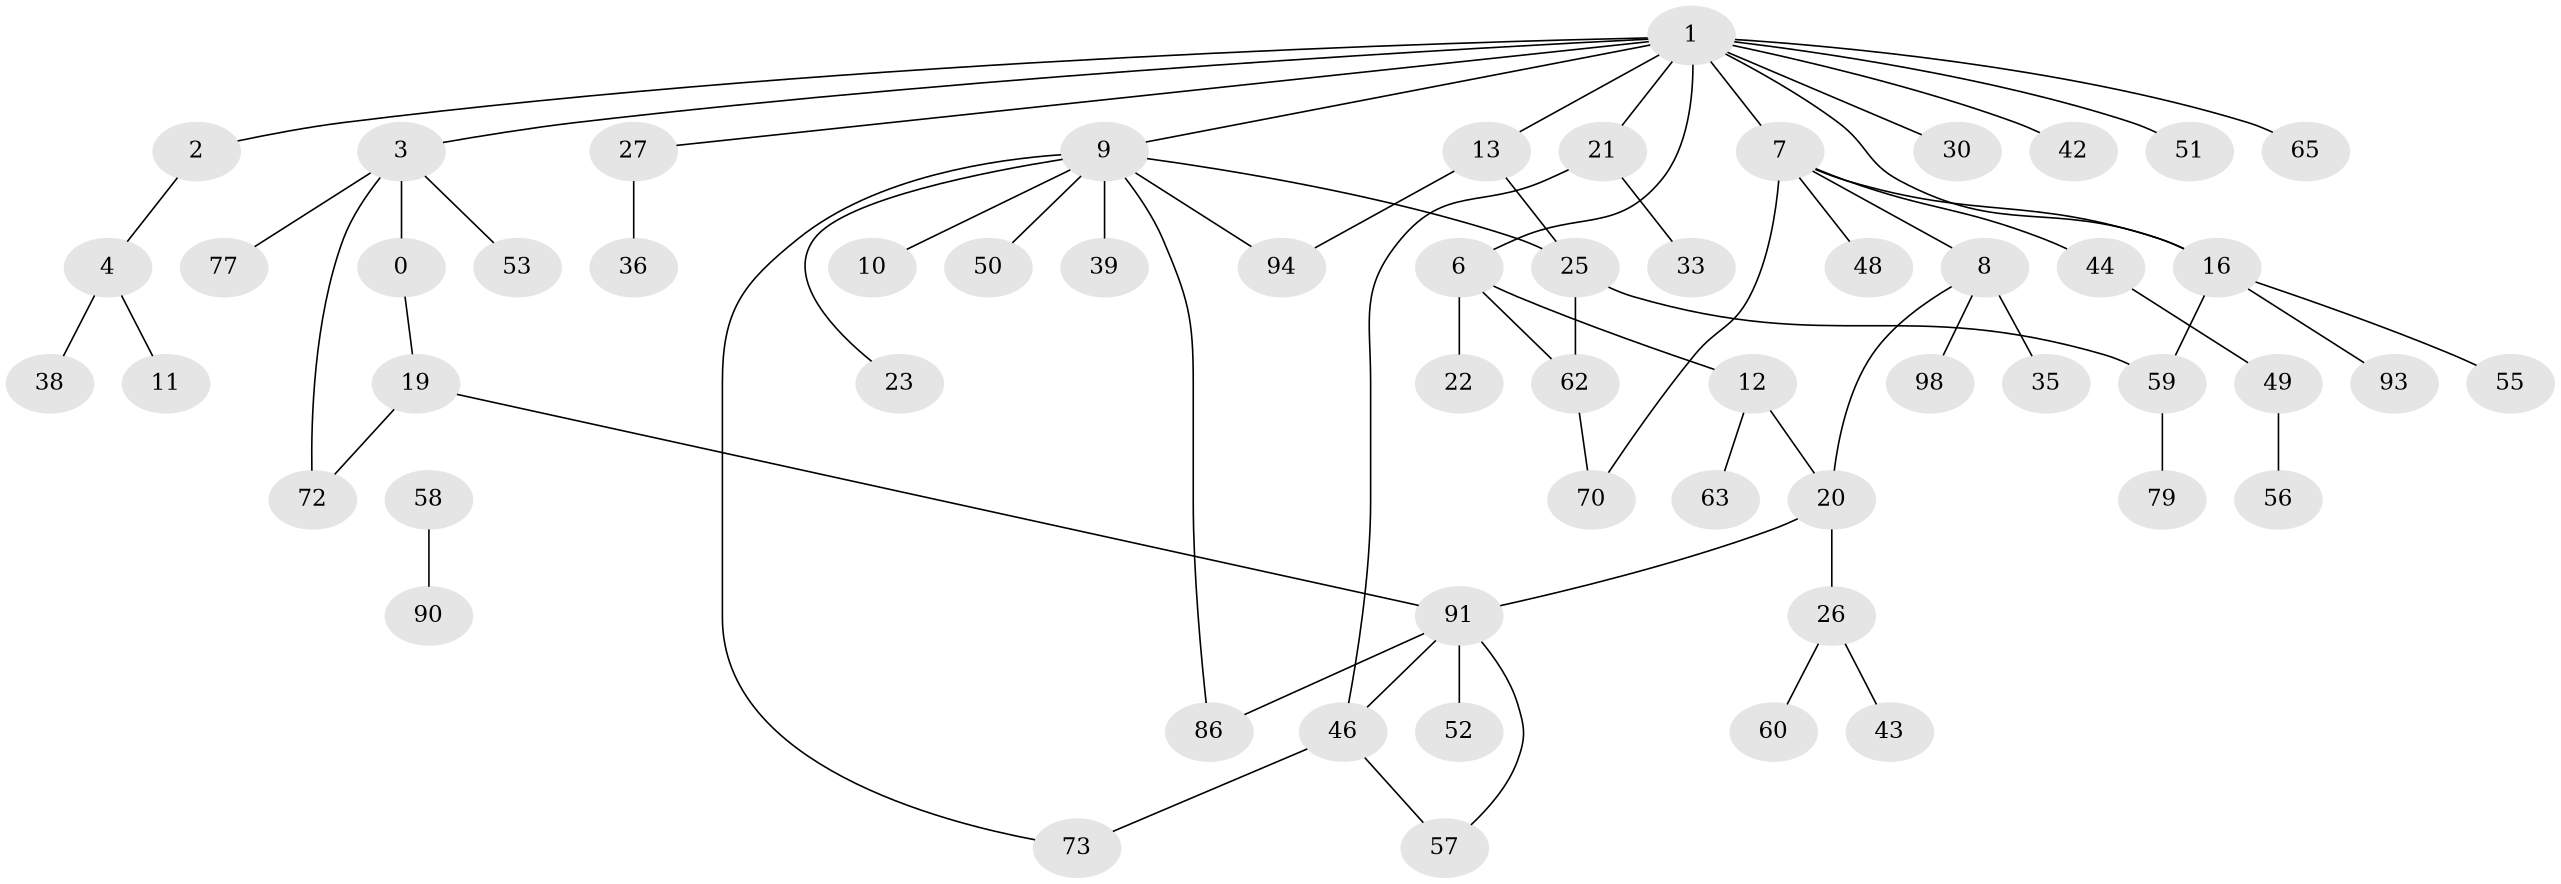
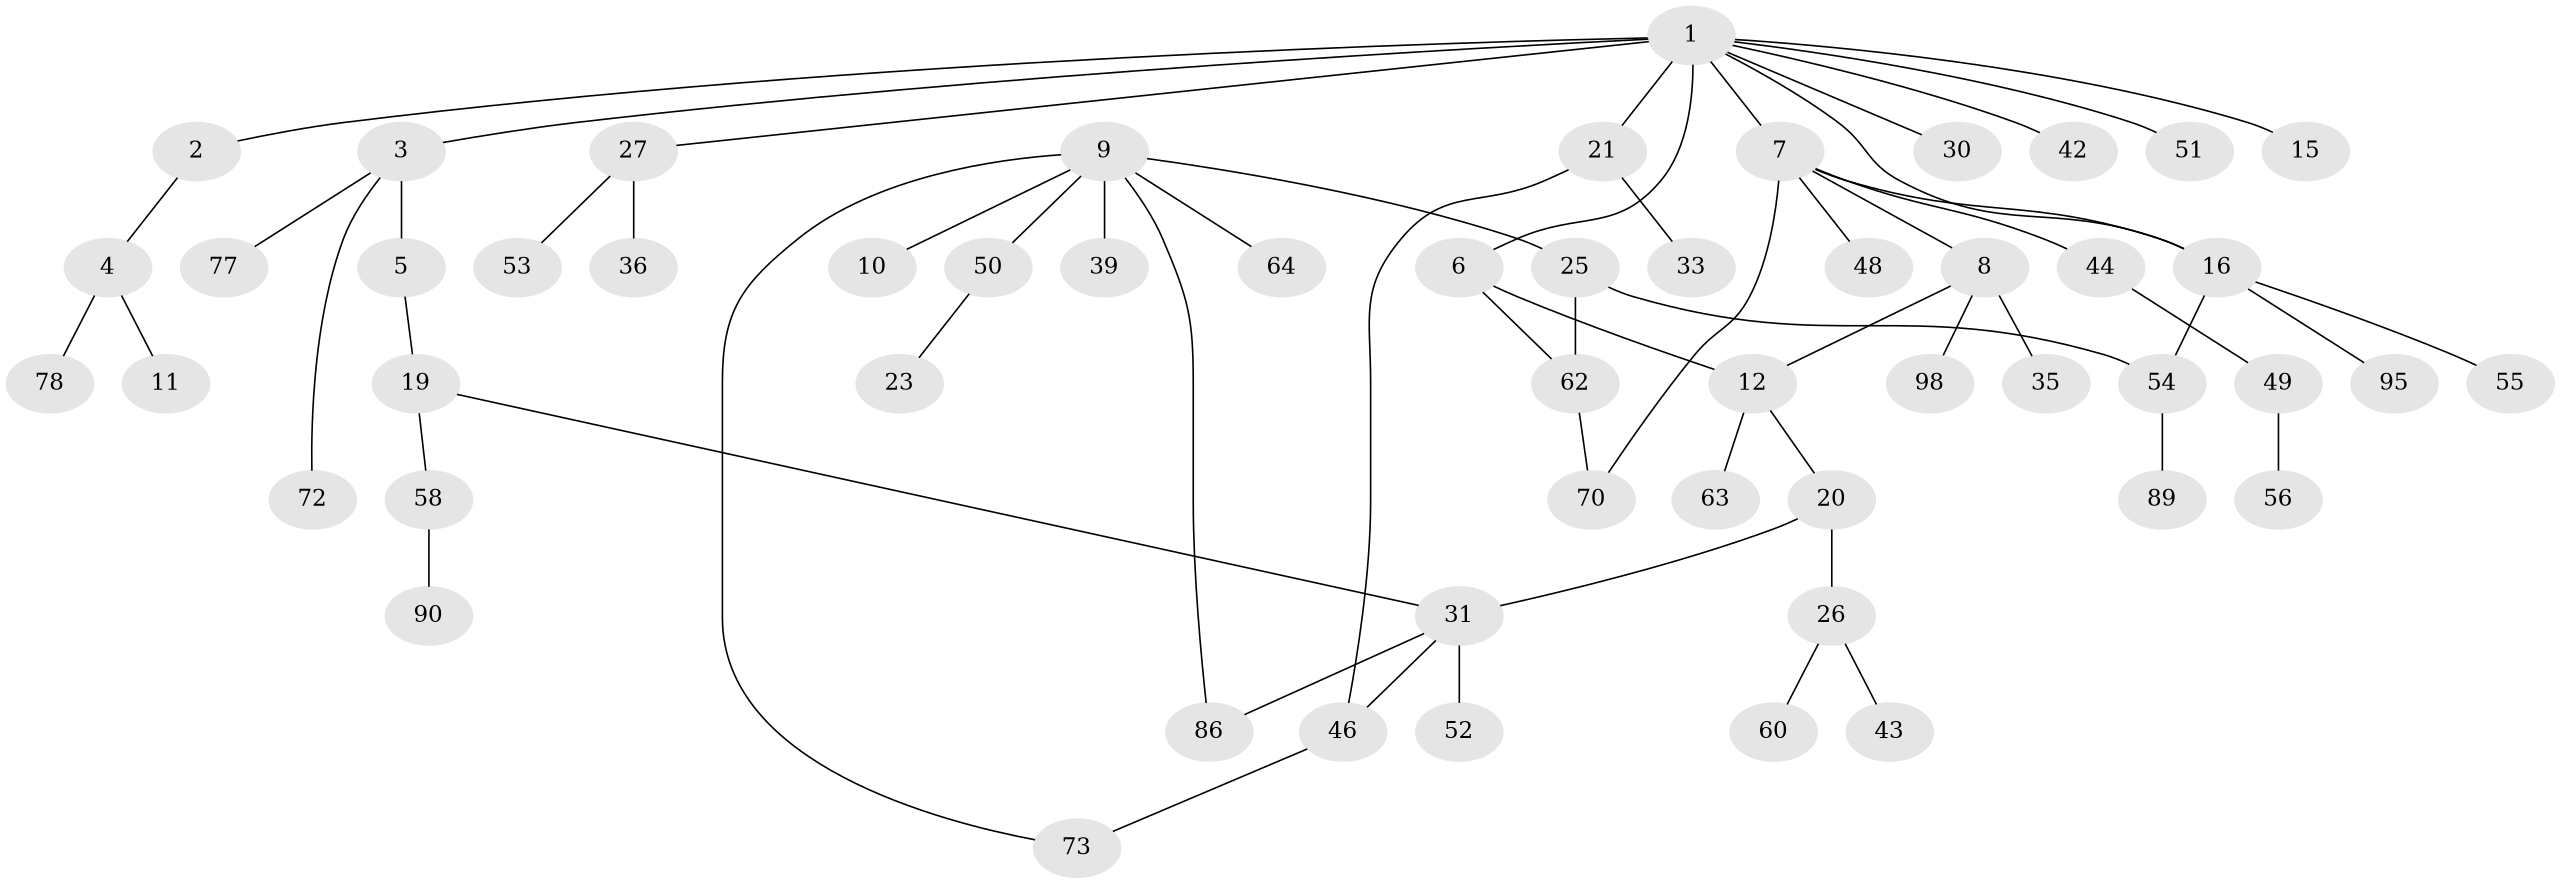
  graph {
    node [color=gray90 style=filled]
    1
    2
    3
    6
    7 [super="+40+28+89"]
    9 [super="+14"]
-   13
    16 [super="+37+96"]
    21
    27
    30 [super="+32"]
    42
    51
-   65
+   65 [label=15]
    4
-   5 [label=0]
+   5
    72
    77
    12 [super="+20"]
-   22 [super="+83+61"]
    62
    8
    44
    48
    70 [super="+75"]
    10
    23
    25 [super="+82+67+47"]
    39
    50
-   64 [super="+71" label=94]
+   64 [super="+71"]
    73
    86
-   54 [label=59]
+   54
    55
-   93
+   93 [label=95]
    33
    46 [super="+98+84"]
    53
    36 [super="+68"]
    11
-   38
+   38 [label=78]
    19 [super="+34"]
-   31 [label=91]
+   31
    58
    n46 [label=20]
    63
    n48 [label=98]
    35
    49 [super="+87"]
    26 [super="+29"]
-   79
+   79 [label=89]
    52
-   57 [super="+66+92"]
    90
    43
    60
    56
    1 -- 2
    1 -- 3
    1 -- 6
    1 -- 7
-   1 -- 9
-   1 -- 13
    1 -- 16
    1 -- 21
    1 -- 27
    1 -- 30
    1 -- 42
    1 -- 51
    1 -- 65
    2 -- 4
    3 -- 5
    3 -- 72
    3 -- 77
    6 -- 12
-   6 -- 22
    6 -- 62
    7 -- 16
    7 -- 8
    7 -- 44
    7 -- 48
    7 -- 70
    9 -- 10
-   9 -- 23
+   50 -- 23
    9 -- 25
    9 -- 39
    9 -- 50
    9 -- 64
    9 -- 73
    9 -- 86
-   13 -- 25
-   13 -- 64
    16 -- 54
    16 -- 55
    16 -- 93
    21 -- 33
    21 -- 46
-   3 -- 53
+   27 -- 53
    27 -- 36
    4 -- 11
    4 -- 38
    5 -- 19
    12 -- n46
    12 -- 63
    62 -- 70
-   8 -- n46
+   8 -- 12
    8 -- n48
    8 -- 35
    44 -- 49
    25 -- 62
    25 -- 54 [weight=2]
    54 -- 79
    46 -- 73
-   46 -- 57
    19 -- 31
-   19 -- 72
+   19 -- 58
    31 -- 86
    31 -- 46
    31 -- 52
-   31 -- 57
    58 -- 90
    n46 -- 31
    n46 -- 26
    49 -- 56
    26 -- 43
    26 -- 60
  }
